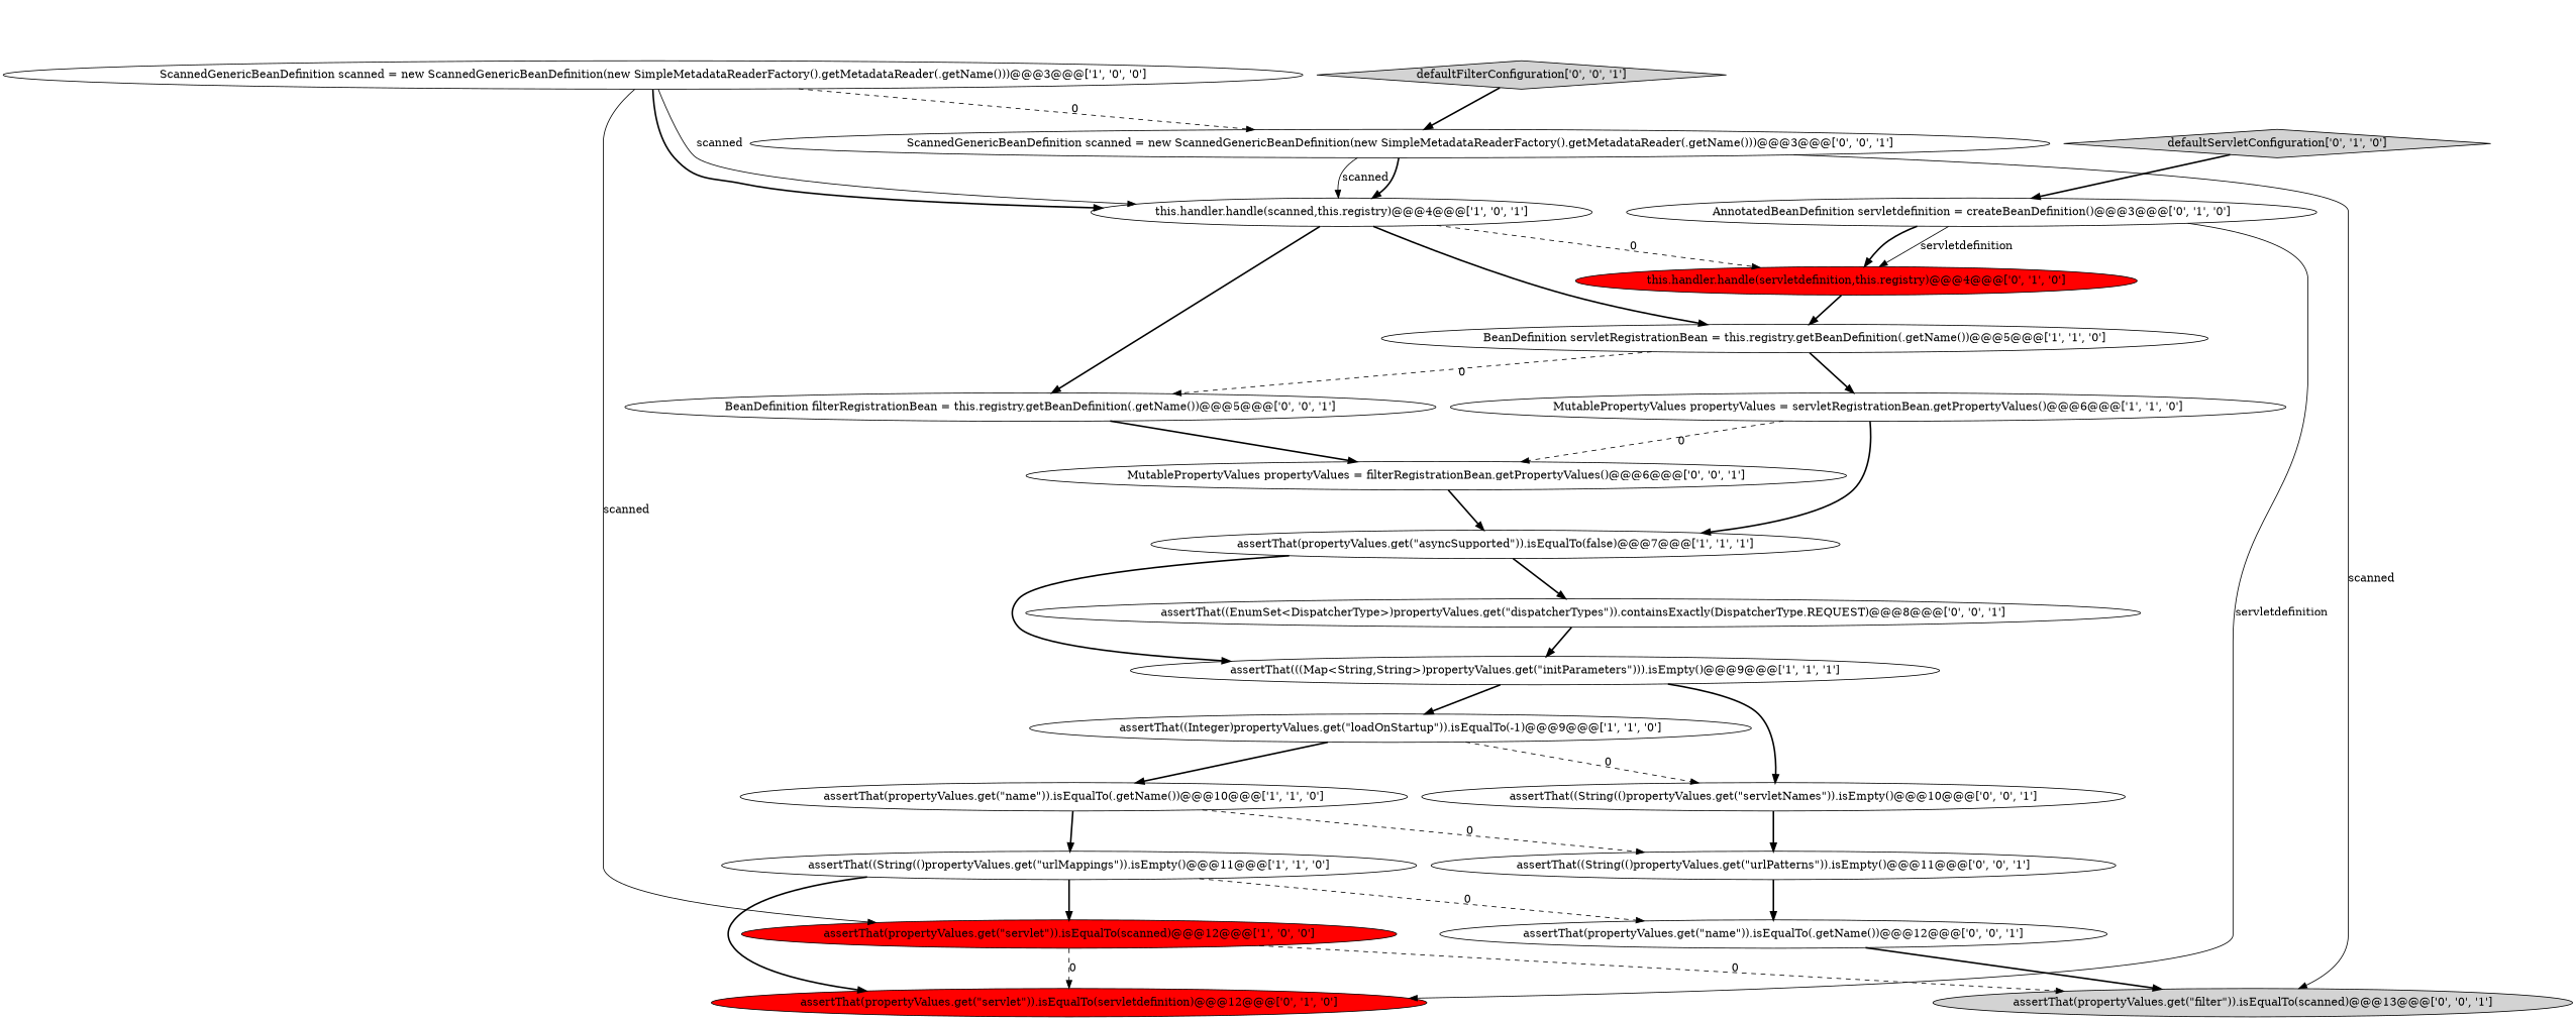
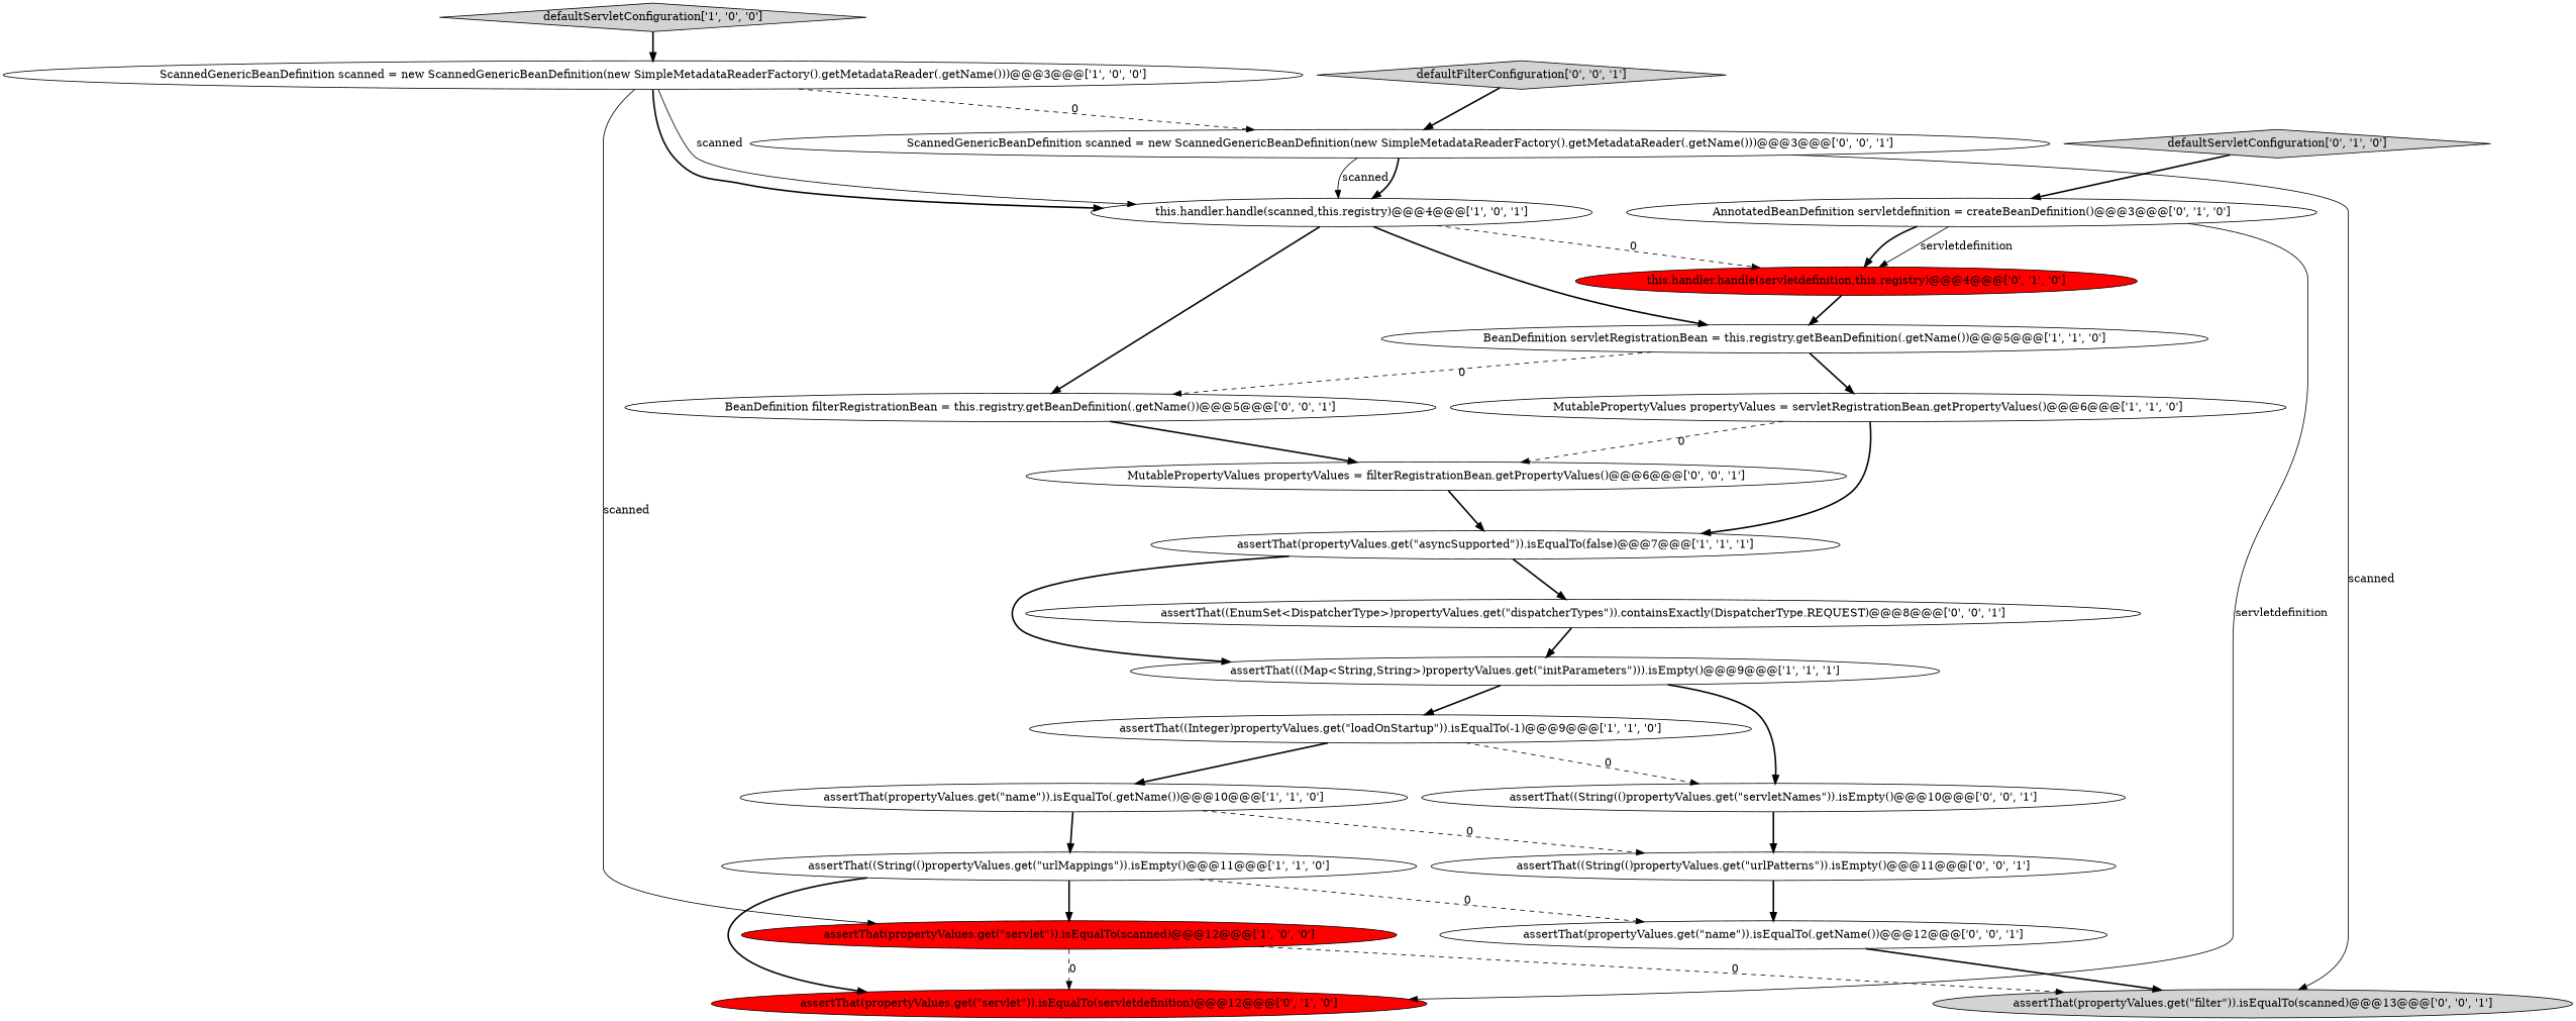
  digraph {
    node [fillcolor=white shape=ellipse style=filled]
    edge [style=bold]
    n1 [label="MutablePropertyValues propertyValues = filterRegistrationBean.getPropertyValues()@@@6@@@['0', '0', '1']"]
    n2 [label="assertThat(propertyValues.get(\"asyncSupported\")).isEqualTo(false)@@@7@@@['1', '1', '1']"]
    n3 [label="assertThat((String(()propertyValues.get(\"urlMappings\")).isEmpty()@@@11@@@['1', '1', '0']"]
    n4 [fillcolor=red label="assertThat(propertyValues.get(\"servlet\")).isEqualTo(scanned)@@@12@@@['1', '0', '0']"]
    n5 [fillcolor=red label="assertThat(propertyValues.get(\"servlet\")).isEqualTo(servletdefinition)@@@12@@@['0', '1', '0']"]
    n6 [label="assertThat(propertyValues.get(\"name\")).isEqualTo(.getName())@@@12@@@['0', '0', '1']"]
    n7 [label="BeanDefinition filterRegistrationBean = this.registry.getBeanDefinition(.getName())@@@5@@@['0', '0', '1']"]
    n8 [label="this.handler.handle(scanned,this.registry)@@@4@@@['1', '0', '1']"]
    n9 [label="BeanDefinition servletRegistrationBean = this.registry.getBeanDefinition(.getName())@@@5@@@['1', '1', '0']"]
    n10 [fillcolor=red label="this.handler.handle(servletdefinition,this.registry)@@@4@@@['0', '1', '0']"]
+   n11 [fillcolor=lightgray label="defaultServletConfiguration['1', '0', '0']" shape=diamond]
    n12 [label="ScannedGenericBeanDefinition scanned = new ScannedGenericBeanDefinition(new SimpleMetadataReaderFactory().getMetadataReader(.getName()))@@@3@@@['1', '0', '0']"]
    n13 [fillcolor=lightgray label="assertThat(propertyValues.get(\"filter\")).isEqualTo(scanned)@@@13@@@['0', '0', '1']"]
    n14 [fillcolor=lightgray label="defaultFilterConfiguration['0', '0', '1']" shape=diamond]
    n15 [label="ScannedGenericBeanDefinition scanned = new ScannedGenericBeanDefinition(new SimpleMetadataReaderFactory().getMetadataReader(.getName()))@@@3@@@['0', '0', '1']"]
    n16 [label="MutablePropertyValues propertyValues = servletRegistrationBean.getPropertyValues()@@@6@@@['1', '1', '0']"]
    n17 [label="assertThat((Integer)propertyValues.get(\"loadOnStartup\")).isEqualTo(-1)@@@9@@@['1', '1', '0']"]
    n18 [label="assertThat((String(()propertyValues.get(\"servletNames\")).isEmpty()@@@10@@@['0', '0', '1']"]
    n19 [label="assertThat(propertyValues.get(\"name\")).isEqualTo(.getName())@@@10@@@['1', '1', '0']"]
    n20 [label="assertThat((String(()propertyValues.get(\"urlPatterns\")).isEmpty()@@@11@@@['0', '0', '1']"]
    n21 [label="AnnotatedBeanDefinition servletdefinition = createBeanDefinition()@@@3@@@['0', '1', '0']"]
    n22 [label="assertThat(((Map<String,String>)propertyValues.get(\"initParameters\"))).isEmpty()@@@9@@@['1', '1', '1']"]
    n23 [label="assertThat((EnumSet<DispatcherType>)propertyValues.get(\"dispatcherTypes\")).containsExactly(DispatcherType.REQUEST)@@@8@@@['0', '0', '1']"]
    n24 [fillcolor=lightgray label="defaultServletConfiguration['0', '1', '0']" shape=diamond]
    n1 -> n2
    n2 -> n22
    n2 -> n23
    n3 -> n4
    n3 -> n5
    n3 -> n6 [label=0 style=dashed]
    n4 -> n5 [label=0 style=dashed]
    n4 -> n13 [label=0 style=dashed]
    n6 -> n13
    n7 -> n1
    n8 -> n7
    n8 -> n9
    n8 -> n10 [label=0 style=dashed]
    n9 -> n7 [label=0 style=dashed]
    n9 -> n16
    n10 -> n9
+   n11 -> n12
    n12 -> n4 [label=scanned style=solid]
    n12 -> n8 [label=scanned style=solid]
    n12 -> n8
    n12 -> n15 [label=0 style=dashed]
    n14 -> n15
    n15 -> n8 [label=scanned style=solid]
    n15 -> n8
    n15 -> n13 [label=scanned style=solid]
    n16 -> n1 [label=0 style=dashed]
    n16 -> n2
    n17 -> n18 [label=0 style=dashed]
    n17 -> n19
    n18 -> n20
    n19 -> n3
    n19 -> n20 [label=0 style=dashed]
    n20 -> n6
    n21 -> n5 [label=servletdefinition style=solid]
    n21 -> n10
    n21 -> n10 [label=servletdefinition style=solid]
    n22 -> n17
    n22 -> n18
    n23 -> n22
    n24 -> n21
  }
